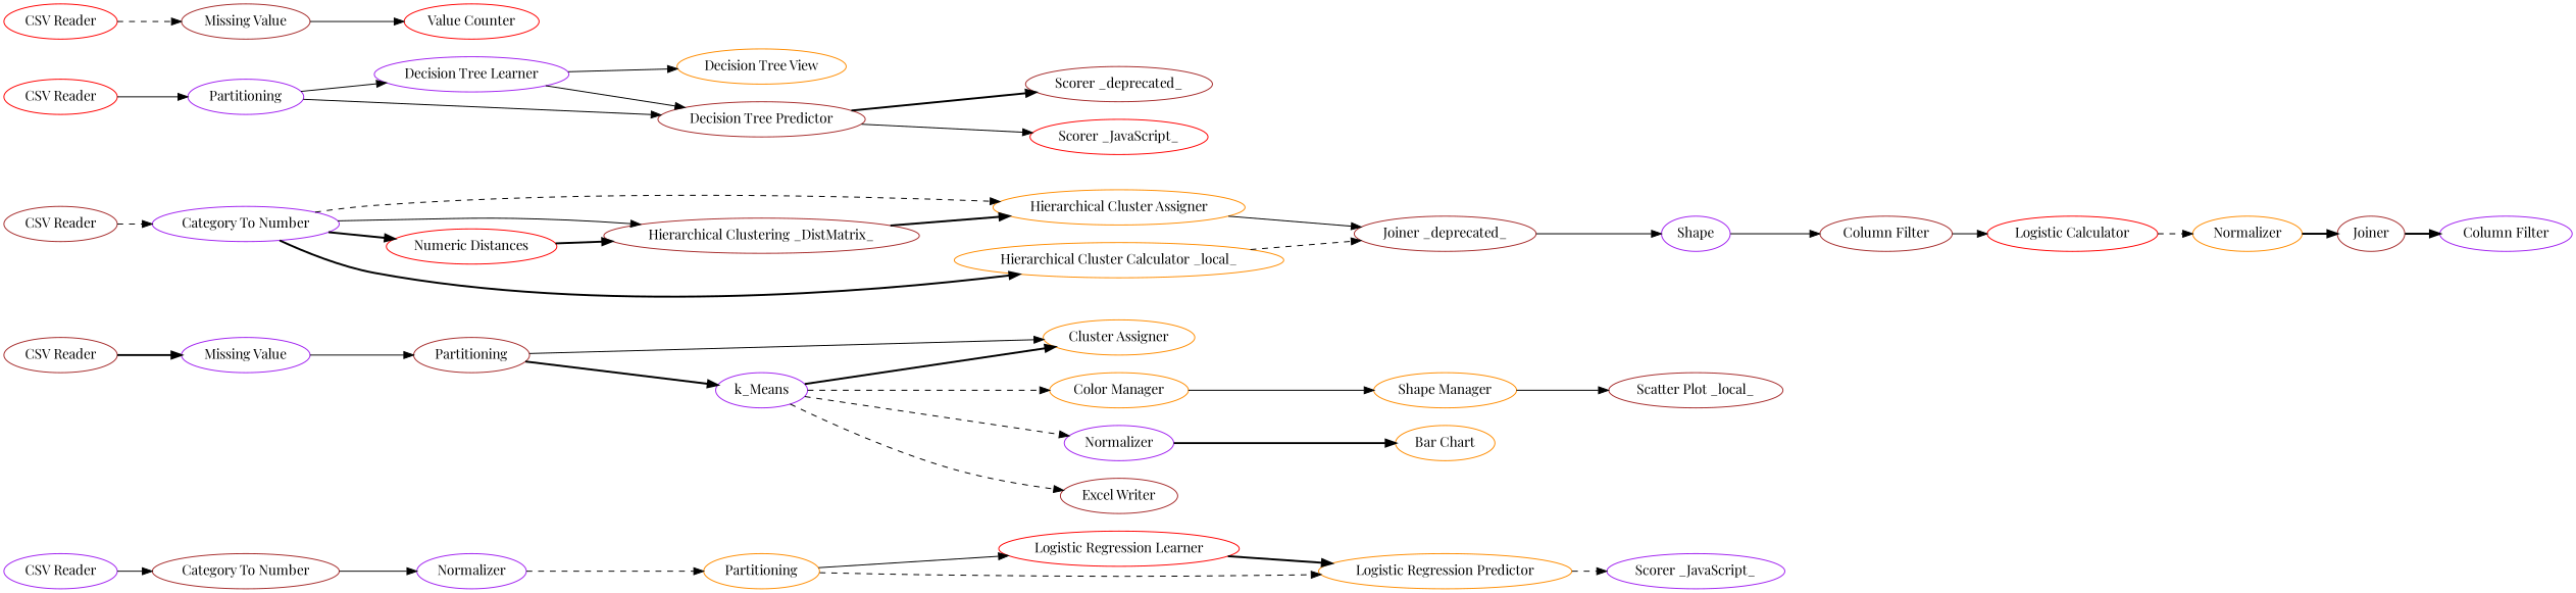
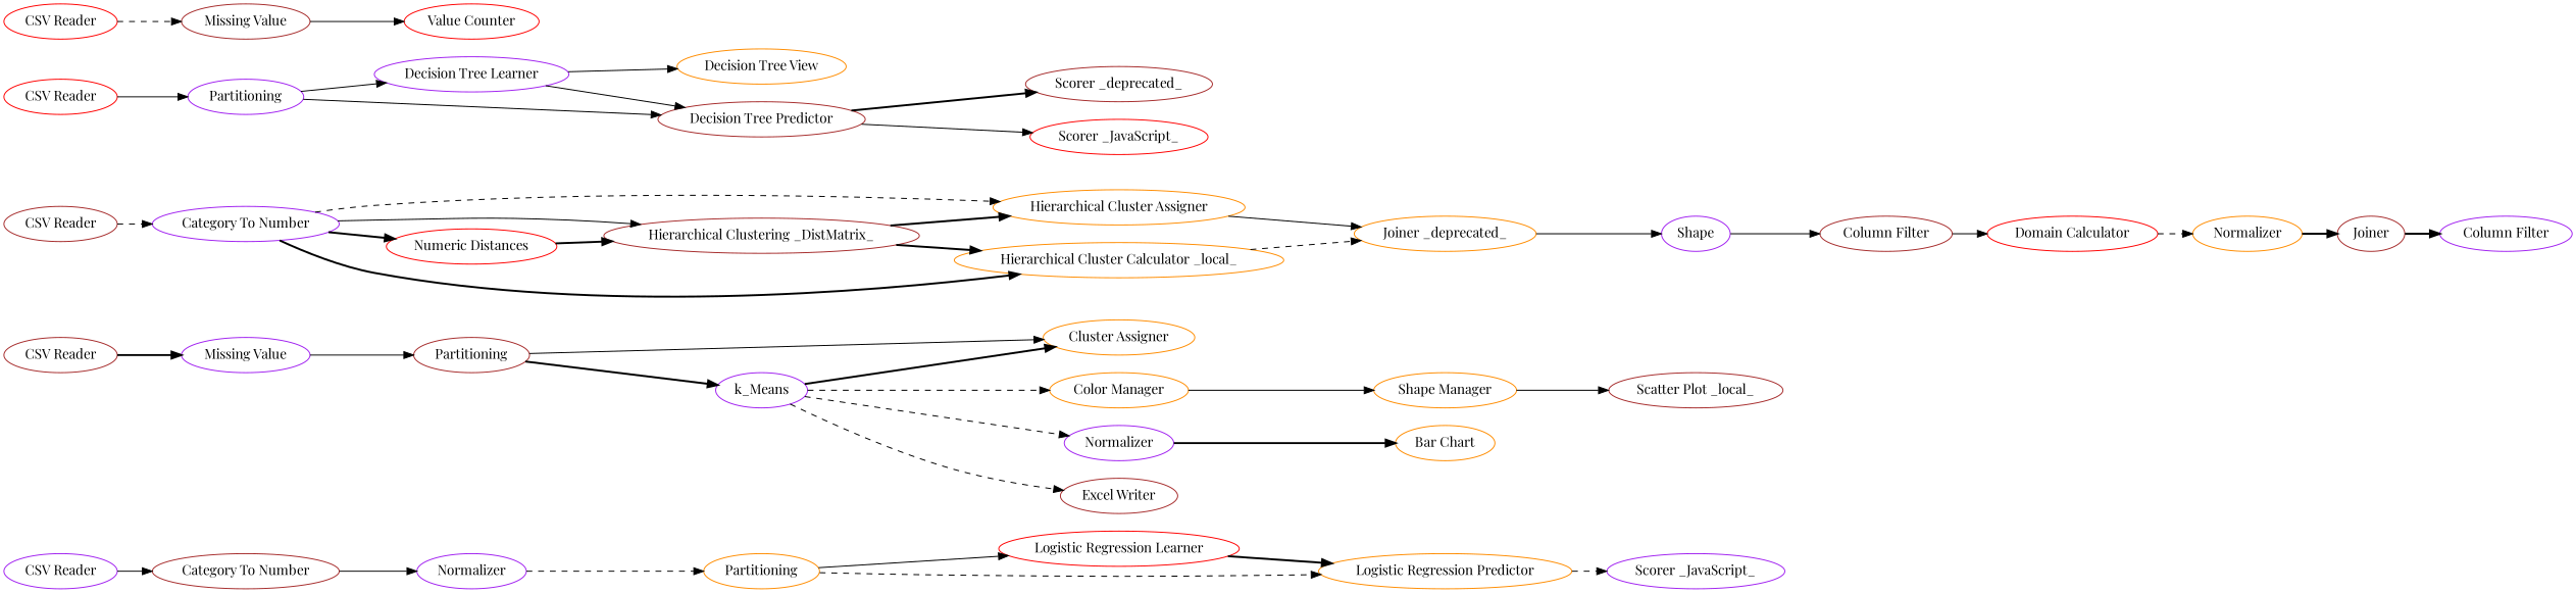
  digraph {
    fontname="Playfair Display"
    rankdir=LR
    node [color=brown fontname="Playfair Display"]
    edge [fontname="Playfair Display" style=solid]
    n1 [color=red label="Logistic Regression Learner"]
    n2 [color=darkorange label="Logistic Regression Predictor"]
    n3 [color=purple label="Scorer _JavaScript_"]
    n4 [color=purple label="CSV Reader"]
    n5 [label="Category To Number"]
    n6 [color=purple label=Normalizer]
    n7 [color=darkorange label=Partitioning]
    n8 [label=Partitioning]
    n9 [color=darkorange label="Cluster Assigner"]
    n10 [color=purple label=k_Means]
    n11 [color=darkorange label="Color Manager"]
    n12 [color=purple label=Normalizer]
    n13 [label="Excel Writer"]
    n14 [label=Joiner]
    n15 [color=purple label="Column Filter"]
    n16 [color=purple label="Category To Number"]
    n17 [color=red label="Numeric Distances"]
    n18 [label="Hierarchical Clustering _DistMatrix_"]
    n19 [color=darkorange label="Hierarchical Cluster Assigner"]
    n20 [color=darkorange label="Hierarchical Cluster Calculator _local_"]
-   n21 [label="Joiner _deprecated_"]
+   n21 [color=darkorange label="Joiner _deprecated_"]
    n22 [color=purple label=Shape]
    n23 [label="Column Filter"]
-   n24 [color=red label="Logistic Calculator"]
+   n24 [color=red label="Domain Calculator"]
    n25 [color=darkorange label="Decision Tree View"]
    n26 [color=purple label=Partitioning]
    n27 [color=purple label="Decision Tree Learner"]
    n28 [label="Decision Tree Predictor"]
    n29 [label="Scorer _deprecated_"]
    n30 [color=red label="Scorer _JavaScript_"]
    n31 [color=red label="CSV Reader"]
    n32 [label="Missing Value"]
    n33 [color=red label="Value Counter"]
    n34 [color=red label="CSV Reader"]
    n35 [label="CSV Reader"]
    n36 [color=darkorange label=Normalizer]
    n37 [color=darkorange label="Shape Manager"]
    n38 [label="Scatter Plot _local_"]
    n39 [color=darkorange label="Bar Chart"]
    n40 [label="CSV Reader"]
    n41 [color=purple label="Missing Value"]
    n1 -> n2 [style=bold]
    n2 -> n3 [style=dashed]
    n4 -> n5
    n5 -> n6
    n6 -> n7 [style=dashed]
    n7 -> n1
    n7 -> n2 [style=dashed]
    n8 -> n9
    n8 -> n10 [style=bold]
    n10 -> n9 [style=bold]
    n10 -> n11 [style=dashed]
    n10 -> n12 [style=dashed]
    n10 -> n13 [style=dashed]
    n11 -> n37
    n12 -> n39 [style=bold]
    n14 -> n15 [style=bold]
    n16 -> n17 [style=bold]
    n16 -> n18
    n16 -> n19 [style=dashed]
    n16 -> n20 [style=bold]
    n17 -> n18 [style=bold]
    n18 -> n19 [style=bold]
+   n18 -> n20 [style=bold]
    n19 -> n21
    n20 -> n21 [style=dashed]
    n21 -> n22
    n22 -> n23
    n23 -> n24
    n24 -> n36 [style=dashed]
    n26 -> n27
    n26 -> n28
    n27 -> n25
    n27 -> n28
    n28 -> n29 [style=bold]
    n28 -> n30
    n31 -> n26
    n32 -> n33
    n34 -> n32 [style=dashed]
    n35 -> n16 [style=dashed]
    n36 -> n14 [style=bold]
    n37 -> n38
    n40 -> n41 [style=bold]
    n41 -> n8
  }
